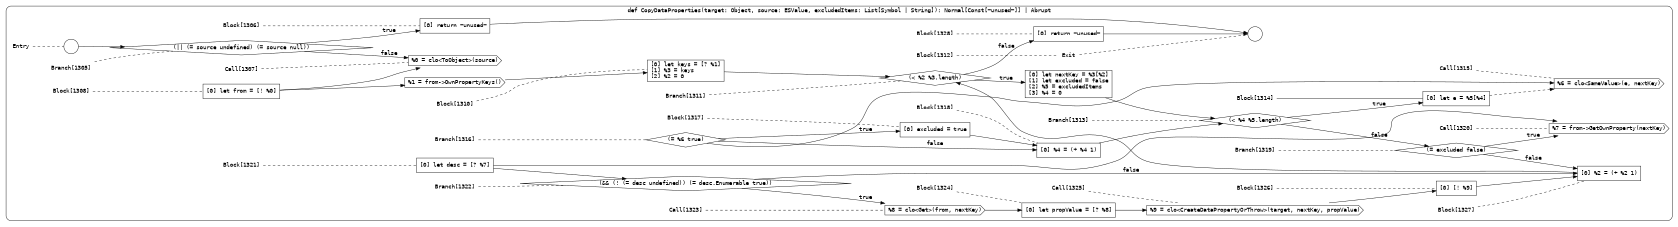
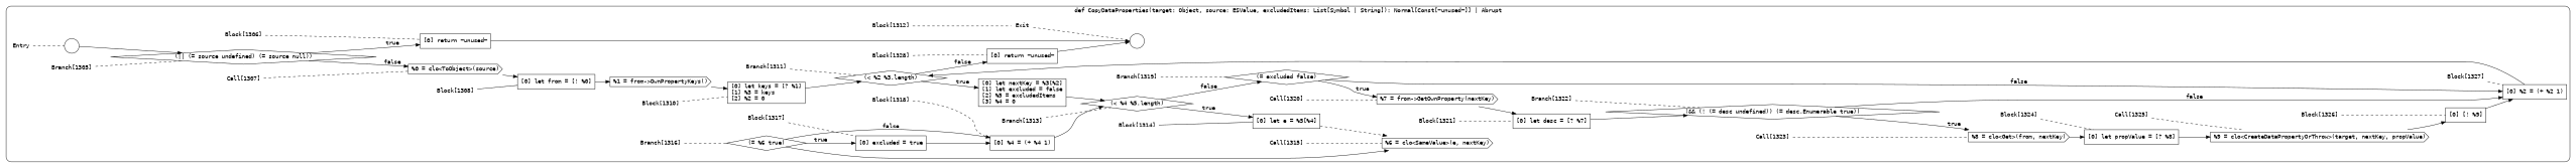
  digraph {
    fontname=Consolas
    rankdir=LR
    node [fontname=Consolas shape=none color=black fillcolor=white style=filled]
    edge [color=black fontname=Consolas]
    n1 [label=<<font color="black">Entry</font>> color="" fillcolor="" style=""]
    n2 [label=" " shape=circle]
    n3 [label=<<font color="black">(|| (= source undefined) (= source null))</font>> shape=diamond]
    n4 [label=<<font color="black">[0] return ~unused~<BR ALIGN="LEFT"/></font>> shape=box]
    n5 [label=<<font color="black">%0 = clo&lt;ToObject&gt;(source)</font>> shape=cds]
    n6 [label=<<font color="black">Exit</font>> color="" fillcolor="" style=""]
    n7 [label=" " shape=circle]
    n8 [label=<<font color="black">Branch[1305]</font>> color="" fillcolor="" style=""]
    n9 [label=<<font color="black">[0] let from = [! %0]<BR ALIGN="LEFT"/></font>> shape=box]
    n10 [label=<<font color="black">Block[1306]</font>> color="" fillcolor="" style=""]
    n11 [label=<<font color="black">Call[1307]</font>> color="" fillcolor="" style=""]
    n12 [label=<<font color="black">%1 = from-&gt;OwnPropertyKeys()</font>> shape=cds]
    n13 [label=<<font color="black">Block[1308]</font>> color="" fillcolor="" style=""]
    n14 [label=<<font color="black">[0] let keys = [? %1]<BR ALIGN="LEFT"/>[1] %3 = keys<BR ALIGN="LEFT"/>[2] %2 = 0<BR ALIGN="LEFT"/></font>> shape=box]
    n15 [label=<<font color="black">(&lt; %2 %3.length)</font>> shape=diamond]
    n16 [label=<<font color="black">Block[1310]</font>> color="" fillcolor="" style=""]
    n17 [label=<<font color="black">[0] let nextKey = %3[%2]<BR ALIGN="LEFT"/>[1] let excluded = false<BR ALIGN="LEFT"/>[2] %5 = excludedItems<BR ALIGN="LEFT"/>[3] %4 = 0<BR ALIGN="LEFT"/></font>> shape=box]
    n18 [label=<<font color="black">[0] return ~unused~<BR ALIGN="LEFT"/></font>> shape=box]
    n19 [label=<<font color="black">Branch[1311]</font>> color="" fillcolor="" style=""]
    n20 [label=<<font color="black">(&lt; %4 %5.length)</font>> shape=diamond]
    n21 [label=<<font color="black">Block[1312]</font>> color="" fillcolor="" style=""]
    n22 [label=<<font color="black">[0] let e = %5[%4]<BR ALIGN="LEFT"/></font>> shape=box]
    n23 [label=<<font color="black">(= excluded false)</font>> shape=diamond]
    n24 [label=<<font color="black">Block[1328]</font>> color="" fillcolor="" style=""]
    n25 [label=<<font color="black">Branch[1313]</font>> color="" fillcolor="" style=""]
    n26 [label=<<font color="black">%6 = clo&lt;SameValue&gt;(e, nextKey)</font>> shape=cds]
    n27 [label=<<font color="black">%7 = from-&gt;GetOwnProperty(nextKey)</font>> shape=cds]
    n28 [label=<<font color="black">[0] %2 = (+ %2 1)<BR ALIGN="LEFT"/></font>> shape=box]
    n29 [label=<<font color="black">Block[1314]</font>> color="" fillcolor="" style=""]
    n30 [label=<<font color="black">(= %6 true)</font>> shape=diamond]
    n31 [label=<<font color="black">Branch[1319]</font>> color="" fillcolor="" style=""]
    n32 [label=<<font color="black">[0] let desc = [? %7]<BR ALIGN="LEFT"/></font>> shape=box]
    n33 [label=<<font color="black">Call[1315]</font>> color="" fillcolor="" style=""]
    n34 [label=<<font color="black">[0] excluded = true<BR ALIGN="LEFT"/></font>> shape=box]
    n35 [label=<<font color="black">[0] %4 = (+ %4 1)<BR ALIGN="LEFT"/></font>> shape=box]
    n36 [label=<<font color="black">Call[1320]</font>> color="" fillcolor="" style=""]
    n37 [label=<<font color="black">(&amp;&amp; (! (= desc undefined)) (= desc.Enumerable true))</font>> shape=diamond]
    n38 [label=<<font color="black">Block[1327]</font>> color="" fillcolor="" style=""]
    n39 [label=<<font color="black">Branch[1316]</font>> color="" fillcolor="" style=""]
    n40 [label=<<font color="black">Block[1321]</font>> color="" fillcolor="" style=""]
    n41 [label=<<font color="black">%8 = clo&lt;Get&gt;(from, nextKey)</font>> shape=cds]
    n42 [label=<<font color="black">Block[1317]</font>> color="" fillcolor="" style=""]
    n43 [label=<<font color="black">Block[1318]</font>> color="" fillcolor="" style=""]
    n44 [label=<<font color="black">Branch[1322]</font>> color="" fillcolor="" style=""]
    n45 [label=<<font color="black">[0] let propValue = [? %8]<BR ALIGN="LEFT"/></font>> shape=box]
    n46 [label=<<font color="black">Call[1323]</font>> color="" fillcolor="" style=""]
    n47 [label=<<font color="black">%9 = clo&lt;CreateDataPropertyOrThrow&gt;(target, nextKey, propValue)</font>> shape=cds]
    n48 [label=<<font color="black">Block[1324]</font>> color="" fillcolor="" style=""]
    n49 [label=<<font color="black">[0] [! %9]<BR ALIGN="LEFT"/></font>> shape=box]
    n50 [label=<<font color="black">Call[1325]</font>> color="" fillcolor="" style=""]
    n51 [label=<<font color="black">Block[1326]</font>> color="" fillcolor="" style=""]
    subgraph cluster_1 {
      label="def CopyDataProperties(target: Object, source: ESValue, excludedItems: List[Symbol | String]): Normal[Const[~unused~]] | Abrupt"
      style=rounded
      n1
      n2
      n3
      n4
      n5
      n6
      n7
      n8
      n9
      n10
      n11
      n12
      n13
      n14
      n15
      n16
      n17
      n18
      n19
      n20
      n21
      n22
      n23
      n24
      n25
      n26
      n27
      n28
      n29
      n30
      n31
      n32
      n33
      n34
      n35
      n36
      n37
      n38
      n39
      n40
      n41
      n42
      n43
      n44
      n45
      n46
      n47
      n48
      n49
      n50
      n51
    }
    n1 -> n2 [arrowhead=none style=dashed]
    n2 -> n3
    n3 -> n4 [label=<<font color="black">true</font>>]
    n3 -> n5 [label=<<font color="black">false</font>>]
    n4 -> n7
-   n9 -> n5
+   n5 -> n9
    n6 -> n7 [arrowhead=none style=dashed]
    n8 -> n3 [arrowhead=none style=dashed]
    n9 -> n12
    n10 -> n4 [arrowhead=none style=dashed]
    n11 -> n5 [arrowhead=none style=dashed]
    n12 -> n14
-   n13 -> n9 [arrowhead=none style=dashed]
+   n13 -> n9 [arrowhead=none style=solid]
    n14 -> n15
    n15 -> n17 [label=<<font color="black">true</font>>]
    n15 -> n18 [label=<<font color="black">false</font>>]
    n16 -> n14 [arrowhead=none style=dashed]
    n17 -> n20
    n18 -> n7
    n19 -> n15 [arrowhead=none style=dashed]
    n20 -> n22 [label=<<font color="black">true</font>>]
    n20 -> n23 [label=<<font color="black">false</font>>]
    n21 -> n6 [arrowhead=none style=dashed]
    n22 -> n26 [style=dashed]
    n23 -> n27 [label=<<font color="black">true</font>>]
    n23 -> n28 [label=<<font color="black">false</font>>]
    n24 -> n18 [arrowhead=none style=dashed]
    n25 -> n20 [arrowhead=none style=dashed]
-   n32 -> n27
+   n27 -> n32
    n28 -> n15
    n29 -> n22 [arrowhead=none style=solid]
    n30 -> n26
    n30 -> n34 [label=<<font color="black">true</font>>]
    n30 -> n35 [label=<<font color="black">false</font>>]
    n31 -> n23 [arrowhead=none style=dashed]
    n32 -> n37
    n33 -> n26 [arrowhead=none style=dashed]
    n34 -> n35
    n35 -> n20
    n36 -> n27 [arrowhead=none style=dashed]
    n37 -> n28 [label=<<font color="black">false</font>>]
    n37 -> n41 [label=<<font color="black">true</font>>]
    n38 -> n28 [arrowhead=none style=dashed]
    n39 -> n30 [arrowhead=none style=dashed]
    n40 -> n32 [arrowhead=none style=dashed]
    n41 -> n45
    n42 -> n34 [arrowhead=none style=dashed]
    n43 -> n35 [arrowhead=none style=dashed]
    n44 -> n37 [arrowhead=none style=dashed]
    n45 -> n47
    n46 -> n41 [arrowhead=none style=dashed]
    n47 -> n49
    n48 -> n45 [arrowhead=none style=dashed]
    n49 -> n28
    n50 -> n47 [arrowhead=none style=dashed]
    n51 -> n49 [arrowhead=none style=dashed]
  }
